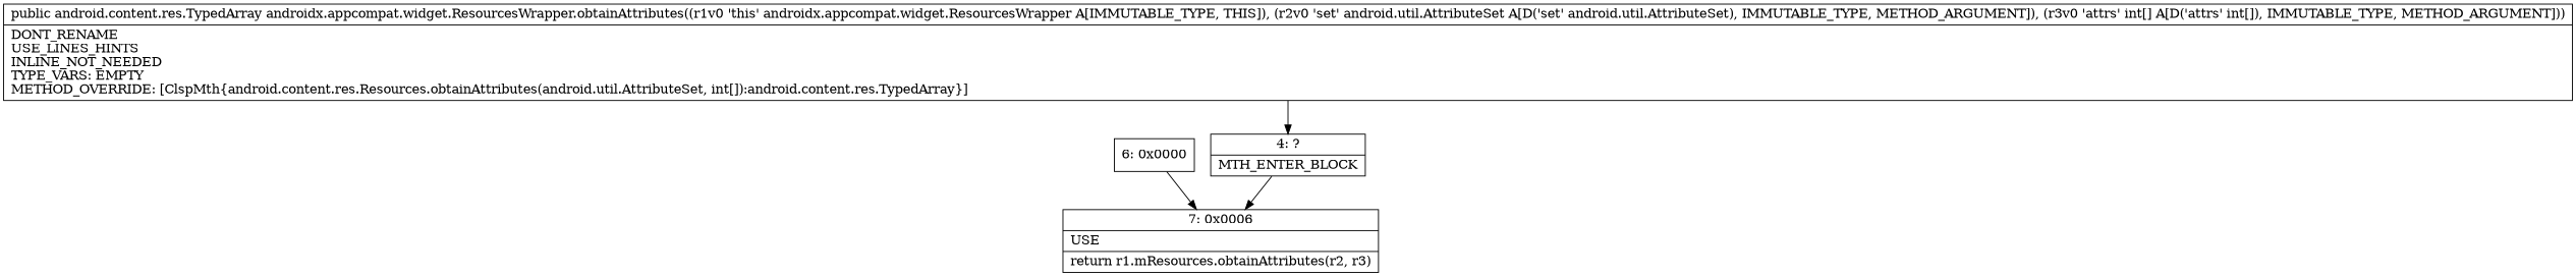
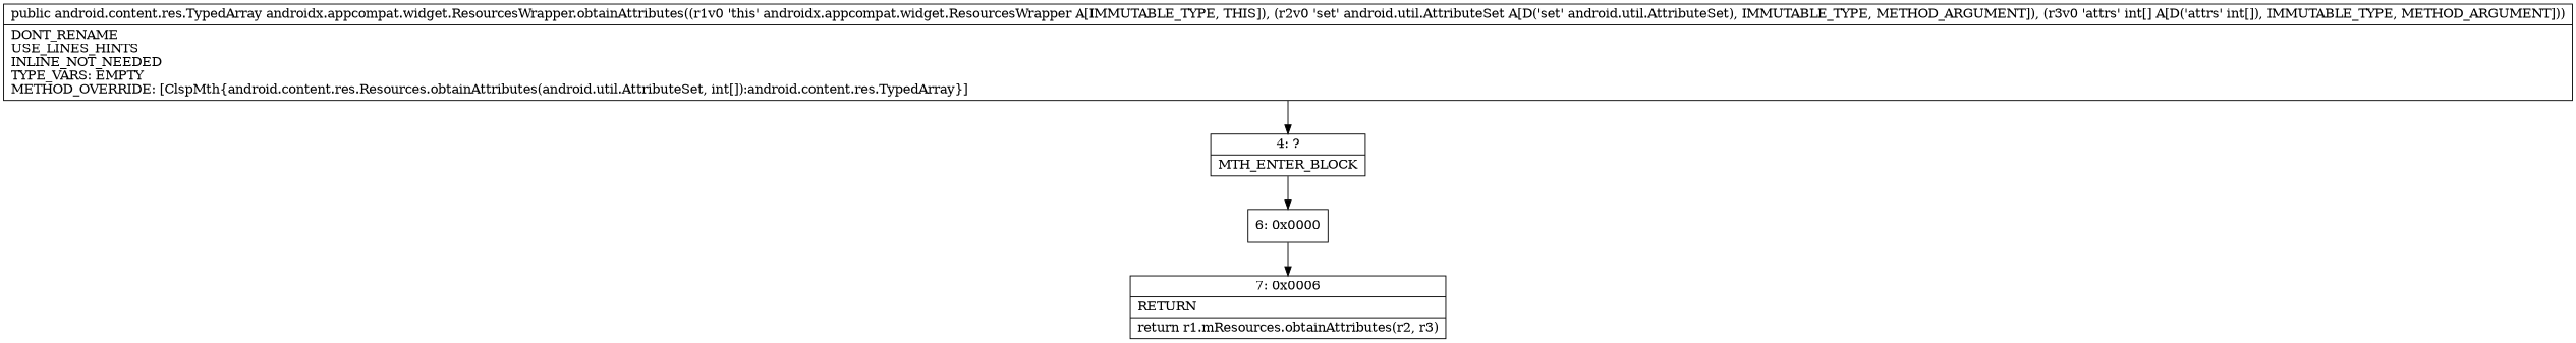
  digraph {
    node [shape=record]
    n1 [label="{4\:\ ?|MTH_ENTER_BLOCK\l}"]
    n2 [label="{6\:\ 0x0000}"]
-   n3 [label="{7\:\ 0x0006|USE\l|return r1.mResources.obtainAttributes(r2, r3)\l}"]
+   n3 [label="{7\:\ 0x0006|RETURN\l|return r1.mResources.obtainAttributes(r2, r3)\l}"]
    n4 [label="{public android.content.res.TypedArray androidx.appcompat.widget.ResourcesWrapper.obtainAttributes((r1v0 'this' androidx.appcompat.widget.ResourcesWrapper A[IMMUTABLE_TYPE, THIS]), (r2v0 'set' android.util.AttributeSet A[D('set' android.util.AttributeSet), IMMUTABLE_TYPE, METHOD_ARGUMENT]), (r3v0 'attrs' int[] A[D('attrs' int[]), IMMUTABLE_TYPE, METHOD_ARGUMENT]))  | DONT_RENAME\lUSE_LINES_HINTS\lINLINE_NOT_NEEDED\lTYPE_VARS: EMPTY\lMETHOD_OVERRIDE: [ClspMth\{android.content.res.Resources.obtainAttributes(android.util.AttributeSet, int[]):android.content.res.TypedArray\}]\l}"]
-   n1 -> n3
+   n1 -> n2
    n2 -> n3
    n4 -> n1
  }
